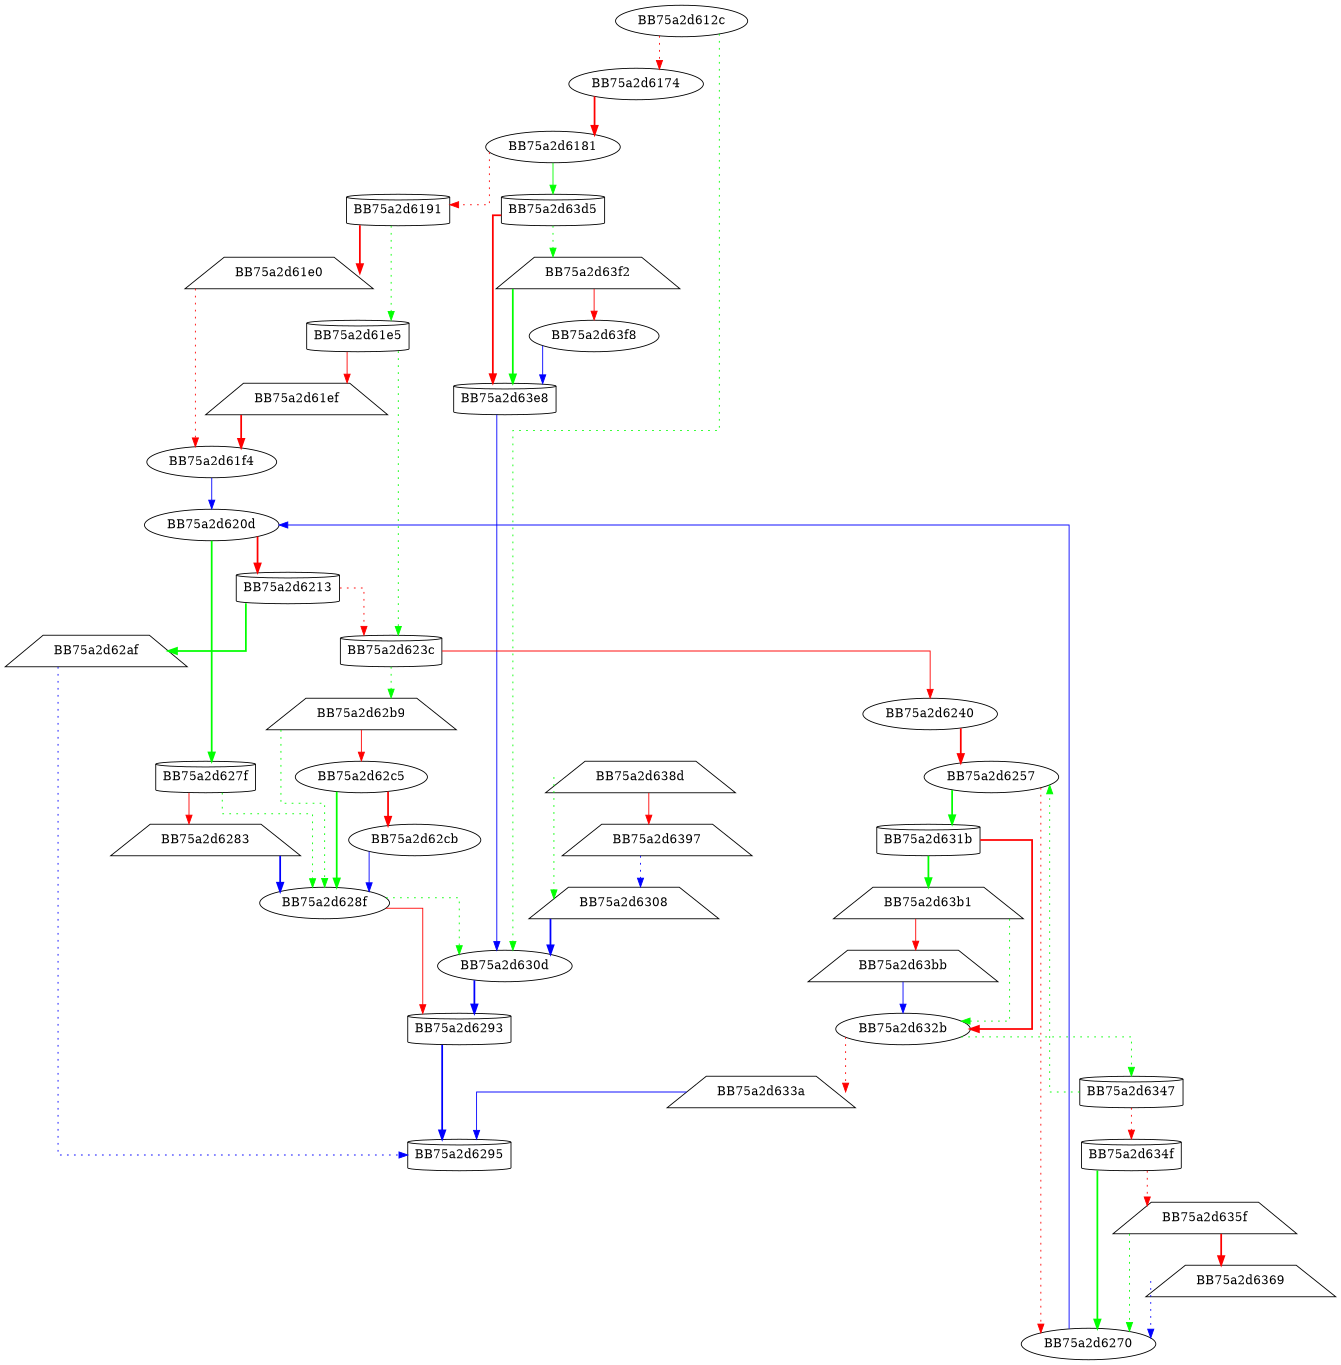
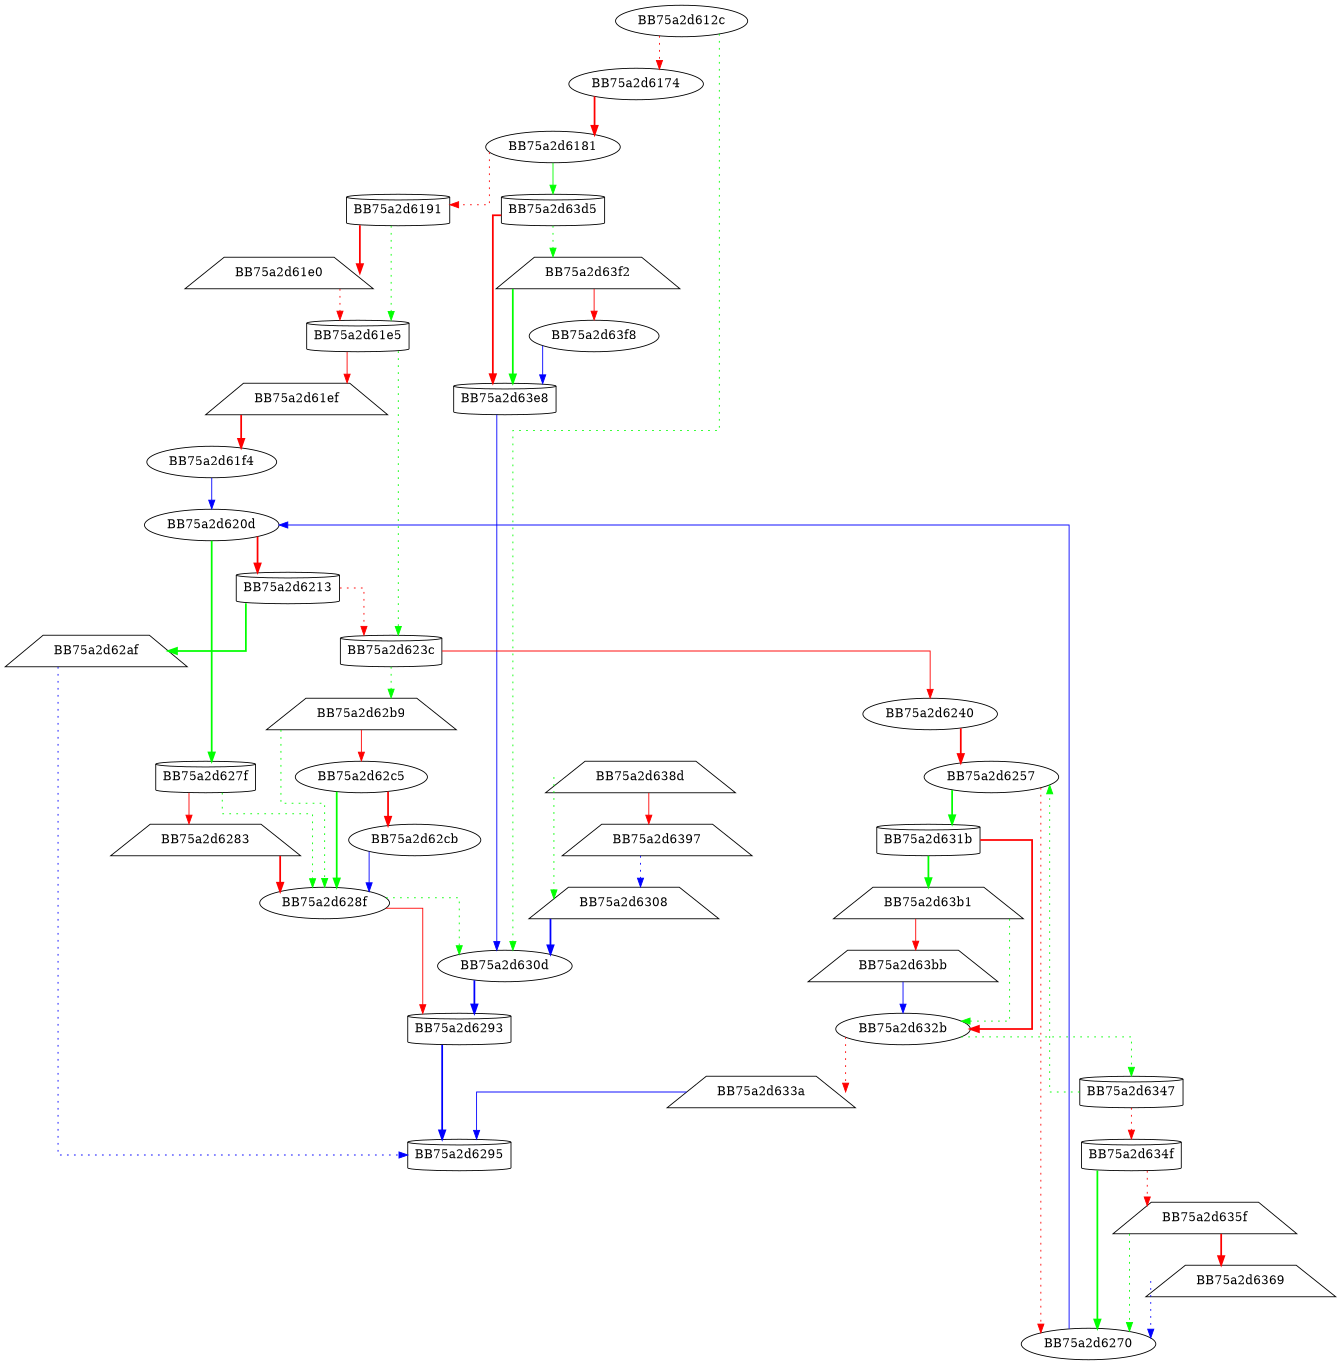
  digraph {
    splines=ortho
    node [shape=ellipse]
    edge [color=red style=dotted]
    BB75a2d612c
    BB75a2d630d
    BB75a2d6174
    BB75a2d6293 [shape=cylinder]
    BB75a2d6181
    BB75a2d6295 [shape=cylinder]
    BB75a2d63d5 [shape=cylinder]
    BB75a2d6191 [shape=cylinder]
    BB75a2d638d [shape=trapezium]
    BB75a2d6308 [shape=trapezium]
    BB75a2d6397 [shape=trapezium]
    BB75a2d63f2 [shape=trapezium]
    BB75a2d63e8 [shape=cylinder]
    BB75a2d61e5 [shape=cylinder]
    BB75a2d61e0 [shape=trapezium]
    BB75a2d63f8
    BB75a2d61ef [shape=trapezium]
    BB75a2d623c [shape=cylinder]
    BB75a2d61f4
    BB75a2d620d
    BB75a2d627f [shape=cylinder]
    BB75a2d6213 [shape=cylinder]
    BB75a2d628f
    BB75a2d6283 [shape=trapezium]
    BB75a2d62af [shape=trapezium]
    BB75a2d62b9 [shape=trapezium]
    BB75a2d6240
    BB75a2d62c5
    BB75a2d6257
    BB75a2d62cb
    BB75a2d631b [shape=cylinder]
    BB75a2d6270
    BB75a2d63b1 [shape=trapezium]
    BB75a2d632b
    BB75a2d63bb [shape=trapezium]
    BB75a2d6347 [shape=cylinder]
    BB75a2d633a [shape=trapezium]
    BB75a2d634f [shape=cylinder]
    BB75a2d635f [shape=trapezium]
    BB75a2d6369 [shape=trapezium]
    BB75a2d612c -> BB75a2d630d [color=green]
    BB75a2d612c -> BB75a2d6174
    BB75a2d630d -> BB75a2d6293 [color=blue style=bold]
    BB75a2d6174 -> BB75a2d6181 [style=bold]
    BB75a2d6293 -> BB75a2d6295 [color=blue style=bold]
    BB75a2d6181 -> BB75a2d63d5 [color=green style=solid]
    BB75a2d6181 -> BB75a2d6191
    BB75a2d63d5 -> BB75a2d63f2 [color=green]
    BB75a2d63d5 -> BB75a2d63e8 [style=bold]
    BB75a2d6191 -> BB75a2d61e5 [color=green]
    BB75a2d6191 -> BB75a2d61e0 [style=bold]
    BB75a2d638d -> BB75a2d6308 [color=green]
    BB75a2d638d -> BB75a2d6397 [style=solid]
    BB75a2d6308 -> BB75a2d630d [color=blue style=bold]
    BB75a2d6397 -> BB75a2d6308 [color=blue]
    BB75a2d63f2 -> BB75a2d63e8 [color=green style=bold]
    BB75a2d63f2 -> BB75a2d63f8 [style=solid]
    BB75a2d63e8 -> BB75a2d630d [color=blue style=solid]
    BB75a2d61e5 -> BB75a2d61ef [style=solid]
    BB75a2d61e5 -> BB75a2d623c [color=green]
-   BB75a2d61e0 -> BB75a2d61f4
+   BB75a2d61e0 -> BB75a2d61e5
    BB75a2d63f8 -> BB75a2d63e8 [color=blue style=solid]
    BB75a2d61ef -> BB75a2d61f4 [style=bold]
    BB75a2d623c -> BB75a2d62b9 [color=green]
    BB75a2d623c -> BB75a2d6240 [style=solid]
    BB75a2d61f4 -> BB75a2d620d [color=blue style=solid]
    BB75a2d620d -> BB75a2d627f [color=green style=bold]
    BB75a2d620d -> BB75a2d6213 [style=bold]
    BB75a2d627f -> BB75a2d628f [color=green]
    BB75a2d627f -> BB75a2d6283 [style=solid]
    BB75a2d6213 -> BB75a2d623c
    BB75a2d6213 -> BB75a2d62af [color=green style=bold]
    BB75a2d628f -> BB75a2d630d [color=green]
    BB75a2d628f -> BB75a2d6293 [style=solid]
-   BB75a2d6283 -> BB75a2d628f [color=blue style=bold]
+   BB75a2d6283 -> BB75a2d628f [style=bold]
    BB75a2d62af -> BB75a2d6295 [color=blue]
    BB75a2d62b9 -> BB75a2d628f [color=green]
    BB75a2d62b9 -> BB75a2d62c5 [style=solid]
    BB75a2d6240 -> BB75a2d6257 [style=bold]
    BB75a2d62c5 -> BB75a2d628f [color=green style=bold]
    BB75a2d62c5 -> BB75a2d62cb [style=bold]
    BB75a2d6257 -> BB75a2d631b [color=green style=bold]
    BB75a2d6257 -> BB75a2d6270
    BB75a2d62cb -> BB75a2d628f [color=blue style=solid]
    BB75a2d631b -> BB75a2d63b1 [color=green style=bold]
    BB75a2d631b -> BB75a2d632b [style=bold]
    BB75a2d6270 -> BB75a2d620d [color=blue style=solid]
    BB75a2d63b1 -> BB75a2d632b [color=green]
    BB75a2d63b1 -> BB75a2d63bb [style=solid]
    BB75a2d632b -> BB75a2d6347 [color=green]
    BB75a2d632b -> BB75a2d633a
    BB75a2d63bb -> BB75a2d632b [color=blue style=solid]
    BB75a2d6347 -> BB75a2d6257 [color=green]
    BB75a2d6347 -> BB75a2d634f
    BB75a2d633a -> BB75a2d6295 [color=blue style=solid]
    BB75a2d634f -> BB75a2d6270 [color=green style=bold]
    BB75a2d634f -> BB75a2d635f
    BB75a2d635f -> BB75a2d6270 [color=green]
    BB75a2d635f -> BB75a2d6369 [style=bold]
    BB75a2d6369 -> BB75a2d6270 [color=blue]
  }
